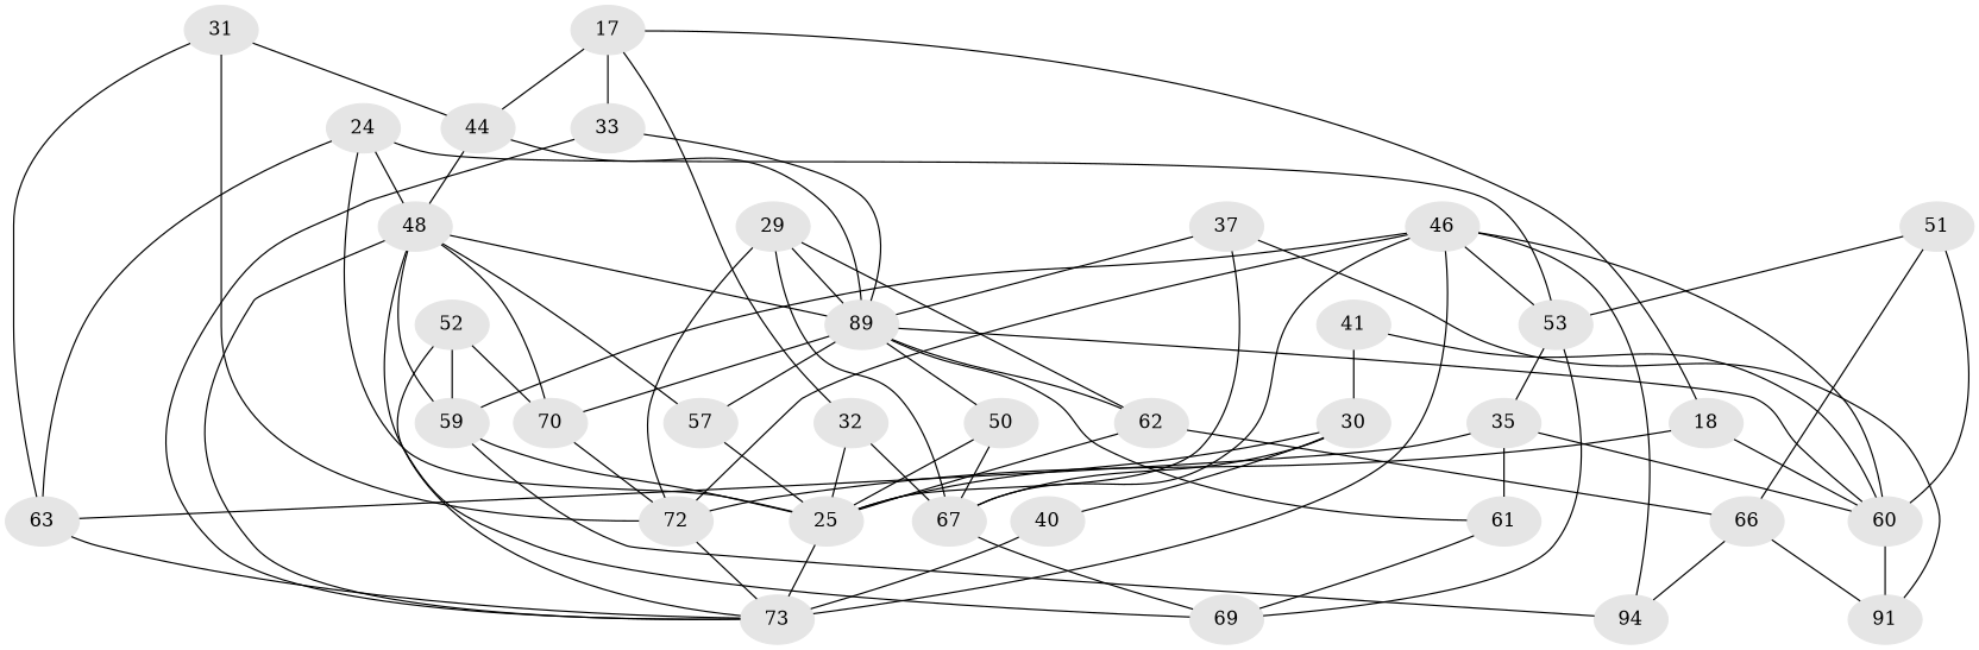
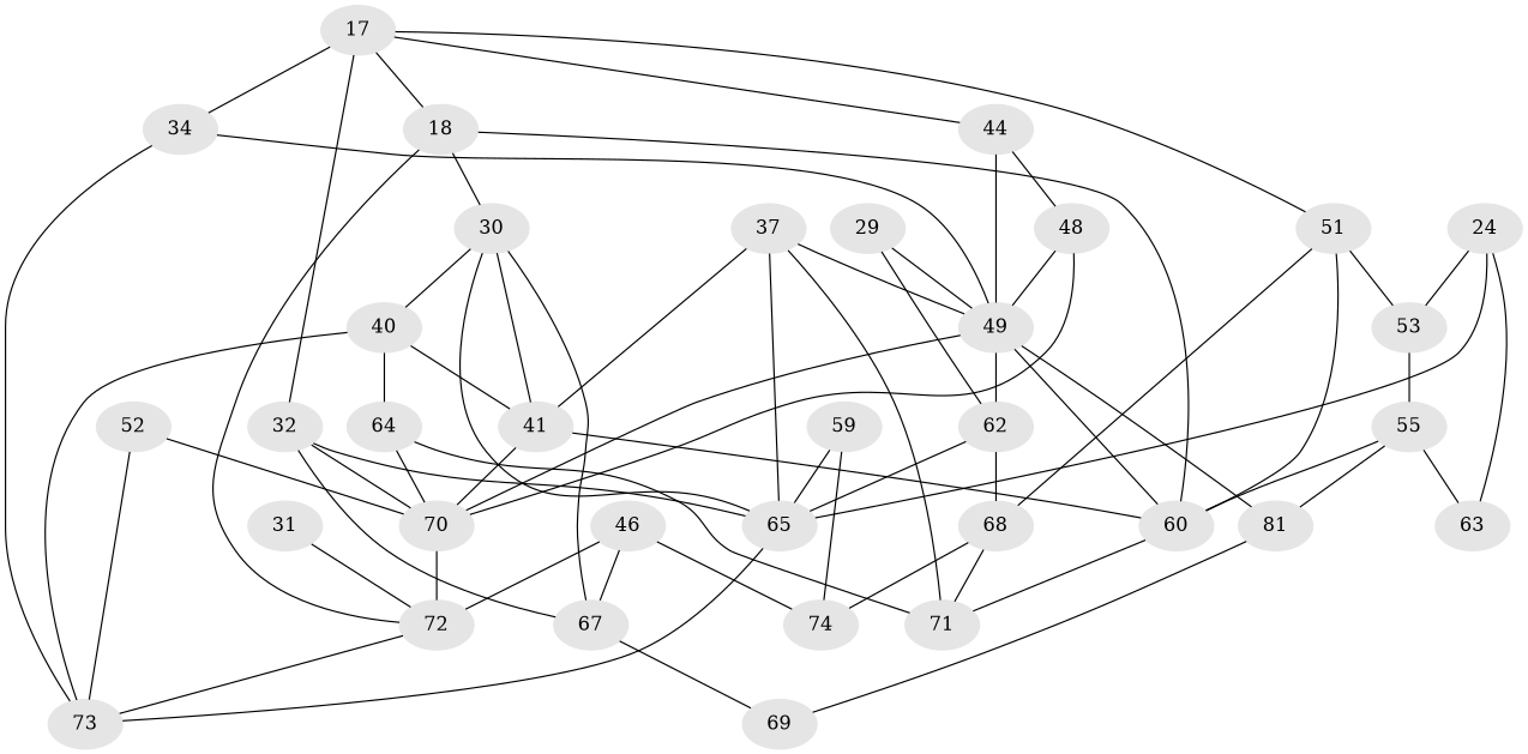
  graph {
    node [color=gray90 style=filled]
    17 [super="+8"]
    18
    32
-   34 [label=33]
+   34
    44
    51 [super="+36"]
    30 [super="+23"]
    60 [super="+42"]
    72 [super="+14+28"]
-   65 [super="+16+58" label=25]
+   65 [super="+16+58"]
    67 [super="+21"]
    70 [super="+56"]
-   49 [super="+11+27+38" label=89]
+   49 [super="+11+27+38"]
    73 [super="+2+54+68"]
    48 [super="+4+35+43"]
    53 [super="+12"]
-   66
+   66 [label=68]
    40 [super="+20"]
-   71 [label=91]
+   71
    24 [super="+5"]
    63
    59 [super="+15"]
-   57
    69
-   55 [label=35]
+   55
    62
-   61
-   50
+   61 [label=81]
    29
    41
+   64
    31
    37
    46 [super="+39+33"]
-   74 [label=94]
+   74
    52
    17 -- 18
    17 -- 32
    17 -- 34 [weight=2]
    17 -- 44
+   17 -- 51
+   18 -- 30
    18 -- 60
    18 -- 72
    32 -- 65
    32 -- 67
+   32 -- 70
    34 -- 49
    34 -- 73
    44 -- 49
    44 -- 48
    51 -- 60 [weight=2]
    51 -- 53
    51 -- 66
    30 -- 65
    30 -- 67
    30 -- 40
    60 -- 71
    72 -- 73
    65 -- 73 [weight=2]
    67 -- 69
    70 -- 72 [weight=2]
    49 -- 60 [weight=2]
    49 -- 70
-   49 -- 57 [weight=2]
    49 -- 62
    49 -- 61
-   49 -- 50 [weight=2]
    48 -- 70
    48 -- 49
-   48 -- 73 [weight=3]
-   48 -- 59
-   48 -- 57
-   48 -- 69
-   53 -- 69
    53 -- 55
    66 -- 71
    66 -- 74
    40 -- 73 [weight=3]
+   40 -- 41
+   40 -- 64
    24 -- 65
-   24 -- 48
    24 -- 53
    24 -- 63
-   63 -- 73
    59 -- 65
    59 -- 74
-   57 -- 65
    55 -- 60
    55 -- 63
    55 -- 61
    62 -- 65
    62 -- 66
    61 -- 69
-   50 -- 65
-   50 -- 67
-   29 -- 72
-   29 -- 67
    29 -- 49
    29 -- 62
    41 -- 30 [weight=2]
    41 -- 60
-   31 -- 44
+   41 -- 70
+   64 -- 70 [weight=2]
+   64 -- 71
    31 -- 72
-   31 -- 63
    37 -- 65
    37 -- 49
    37 -- 71
-   46 -- 60 [weight=2]
+   37 -- 41
    46 -- 72 [weight=2]
    46 -- 67
-   46 -- 73 [weight=2]
-   46 -- 53 [weight=2]
-   46 -- 59
    46 -- 74 [weight=2]
    52 -- 70
    52 -- 73
-   52 -- 59 [weight=2]
  }
